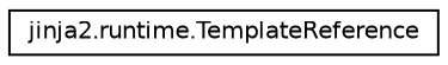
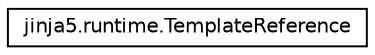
  digraph {
    rankdir=LR
-   n1 [color=black fillcolor=white fontname=Helvetica fontsize=10 height=0.2 label="jinja2.runtime.TemplateReference" shape=record style=filled width=0.4]
+   n1 [color=black fillcolor=white fontname=Helvetica fontsize=10 height=0.2 label="jinja5.runtime.TemplateReference" shape=record style=filled width=0.4]
  }
